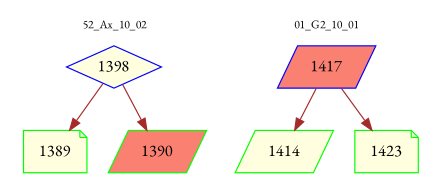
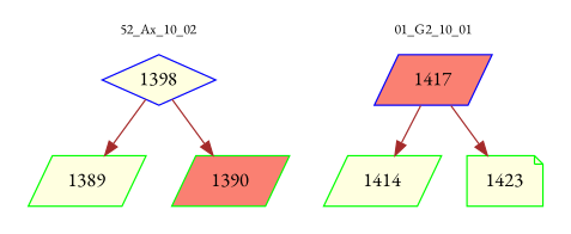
  digraph {
    fontname="EB Garamond"
    node [color=green fillcolor=lightyellow fontname="EB Garamond" shape=parallelogram style=filled]
    edge [color=brown fontname="EB Garamond"]
    n1 [color=blue label=1398 shape=diamond]
-   n2 [label=1389 shape=note]
+   n2 [label=1389]
    n3 [fillcolor=salmon label=1390]
    n4 [color=blue fillcolor=salmon label=1417]
    n5 [label=1414]
    n6 [label=1423 shape=note]
    subgraph cluster_1 {
      color=white
      fontsize=10
      label="52_Ax_10_02"
      n1
      n2
      n3
    }
    subgraph cluster_2 {
      color=white
      fontsize=10
      label="01_G2_10_01"
      n4
      n5
      n6
    }
    n1 -> n2
    n1 -> n3
    n4 -> n5
    n4 -> n6
  }
